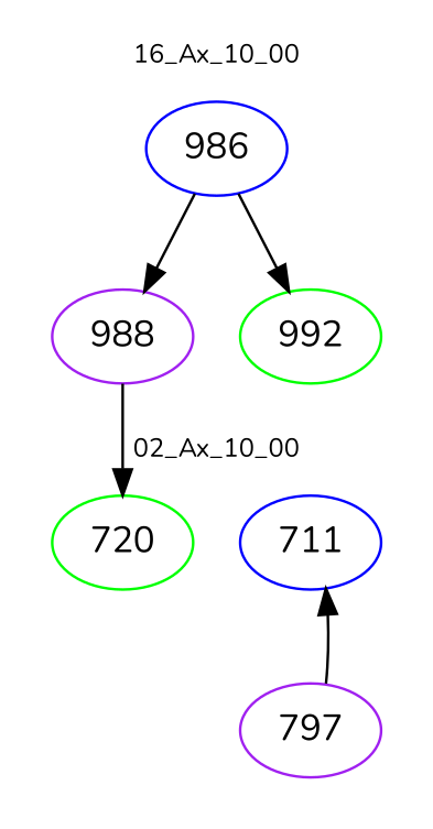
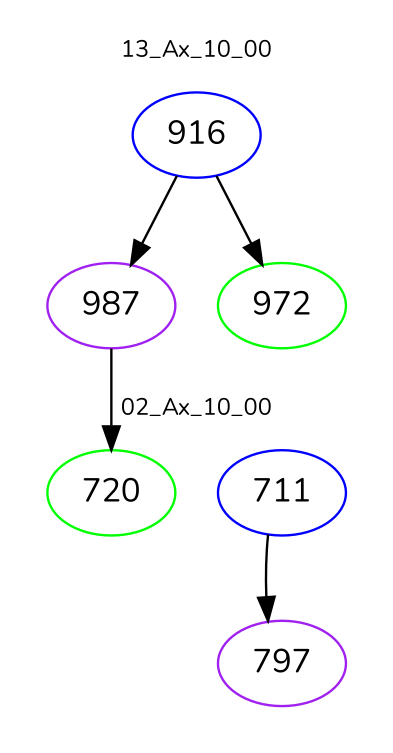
  digraph {
    fontname=Nunito
    node [color=blue fontname=Nunito]
    edge [color=black fontname=Nunito]
    n1 [label=711]
    n2 [color=purple label=797]
    n3 [color=green label=720]
-   n4 [label=986]
-   n5 [color=purple label=988]
-   n6 [color=green label=992]
+   n4 [label=916]
+   n5 [color=purple label=987]
+   n6 [color=green label=972]
    subgraph cluster_1 {
      color=white
      fontsize=10
      label="02_Ax_10_00"
      n1
      n2
      n3
    }
    subgraph cluster_2 {
      color=white
      fontsize=10
-     label="16_Ax_10_00"
+     label="13_Ax_10_00"
      n4
      n5
      n6
    }
-   n2 -> n1
+   n1 -> n2
    n4 -> n5
    n4 -> n6
    n5 -> n3
  }
